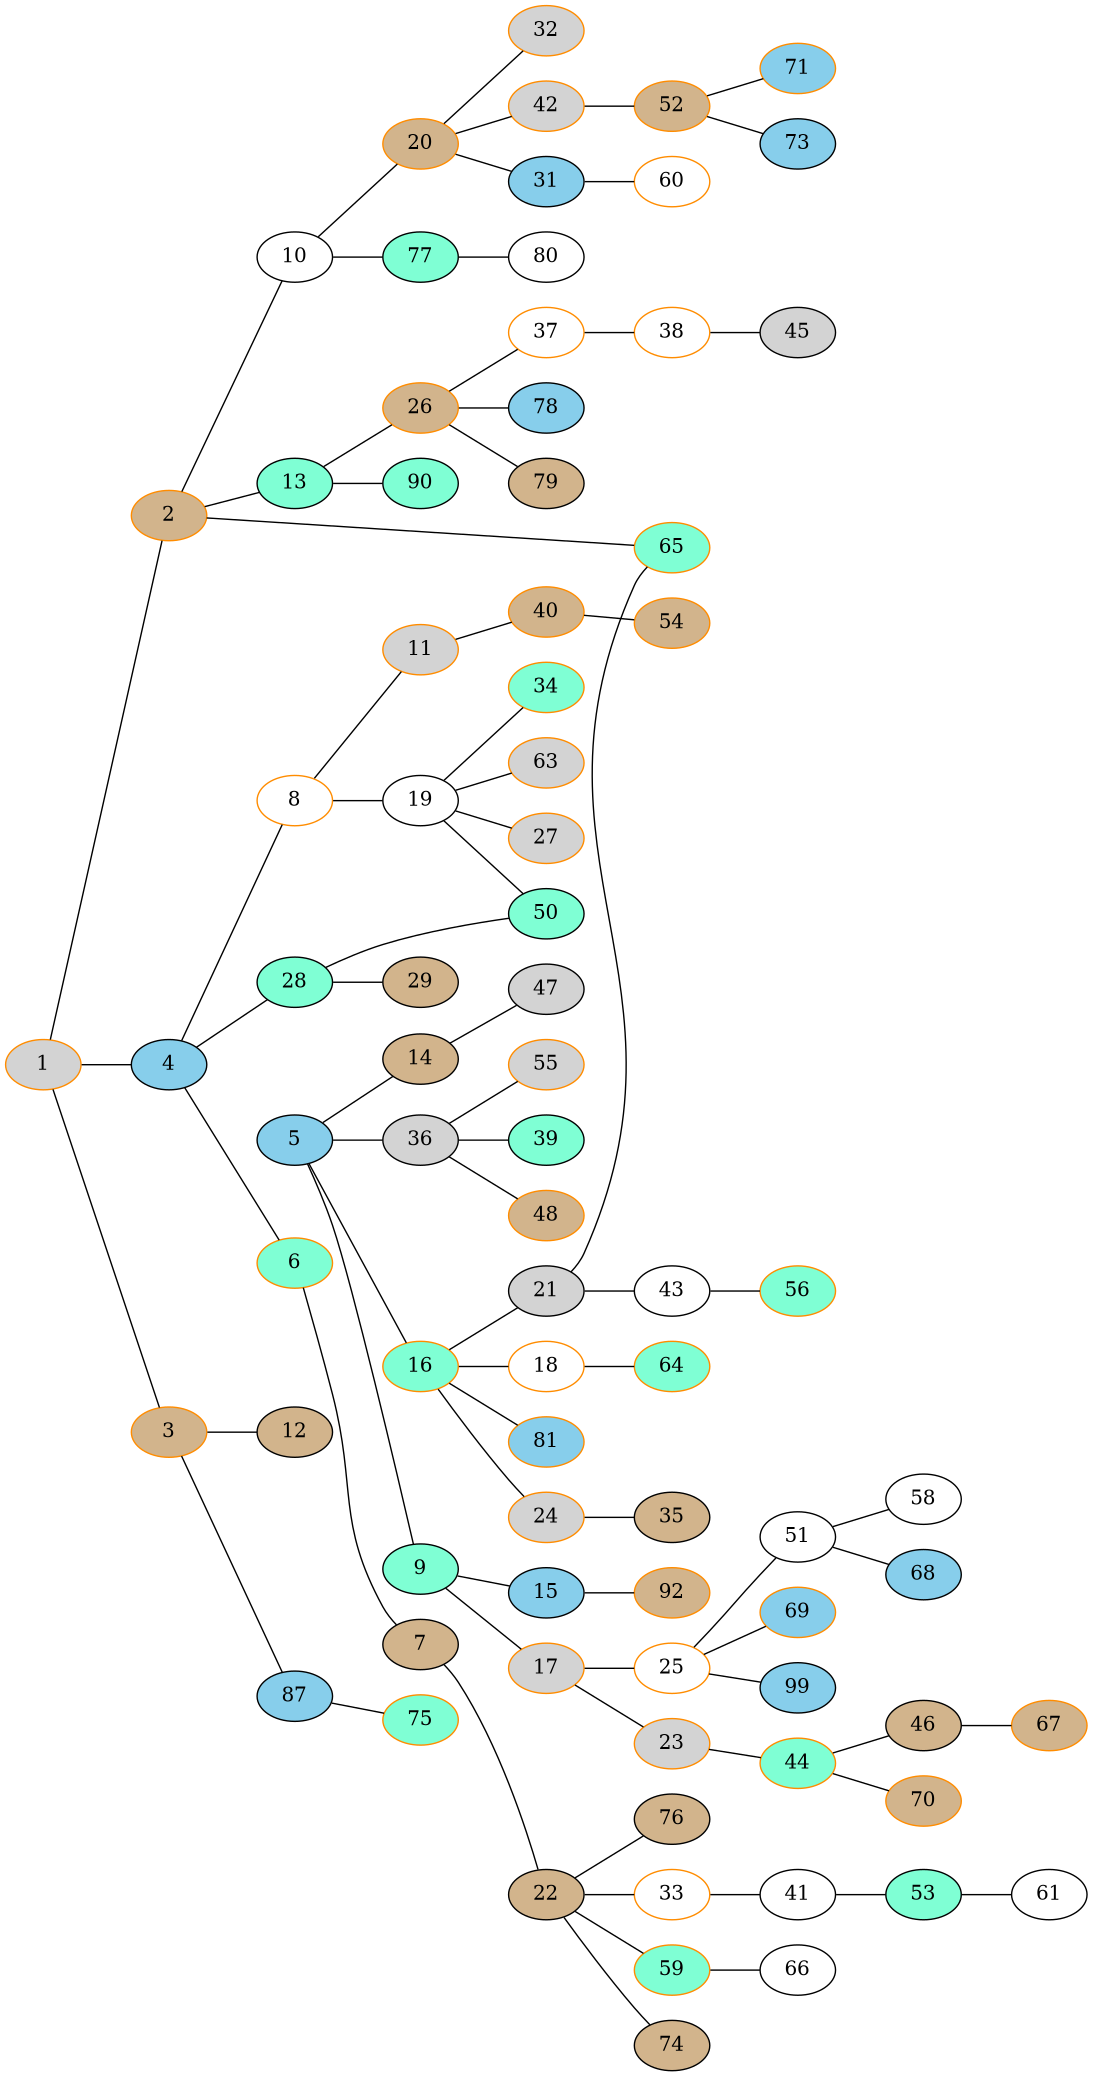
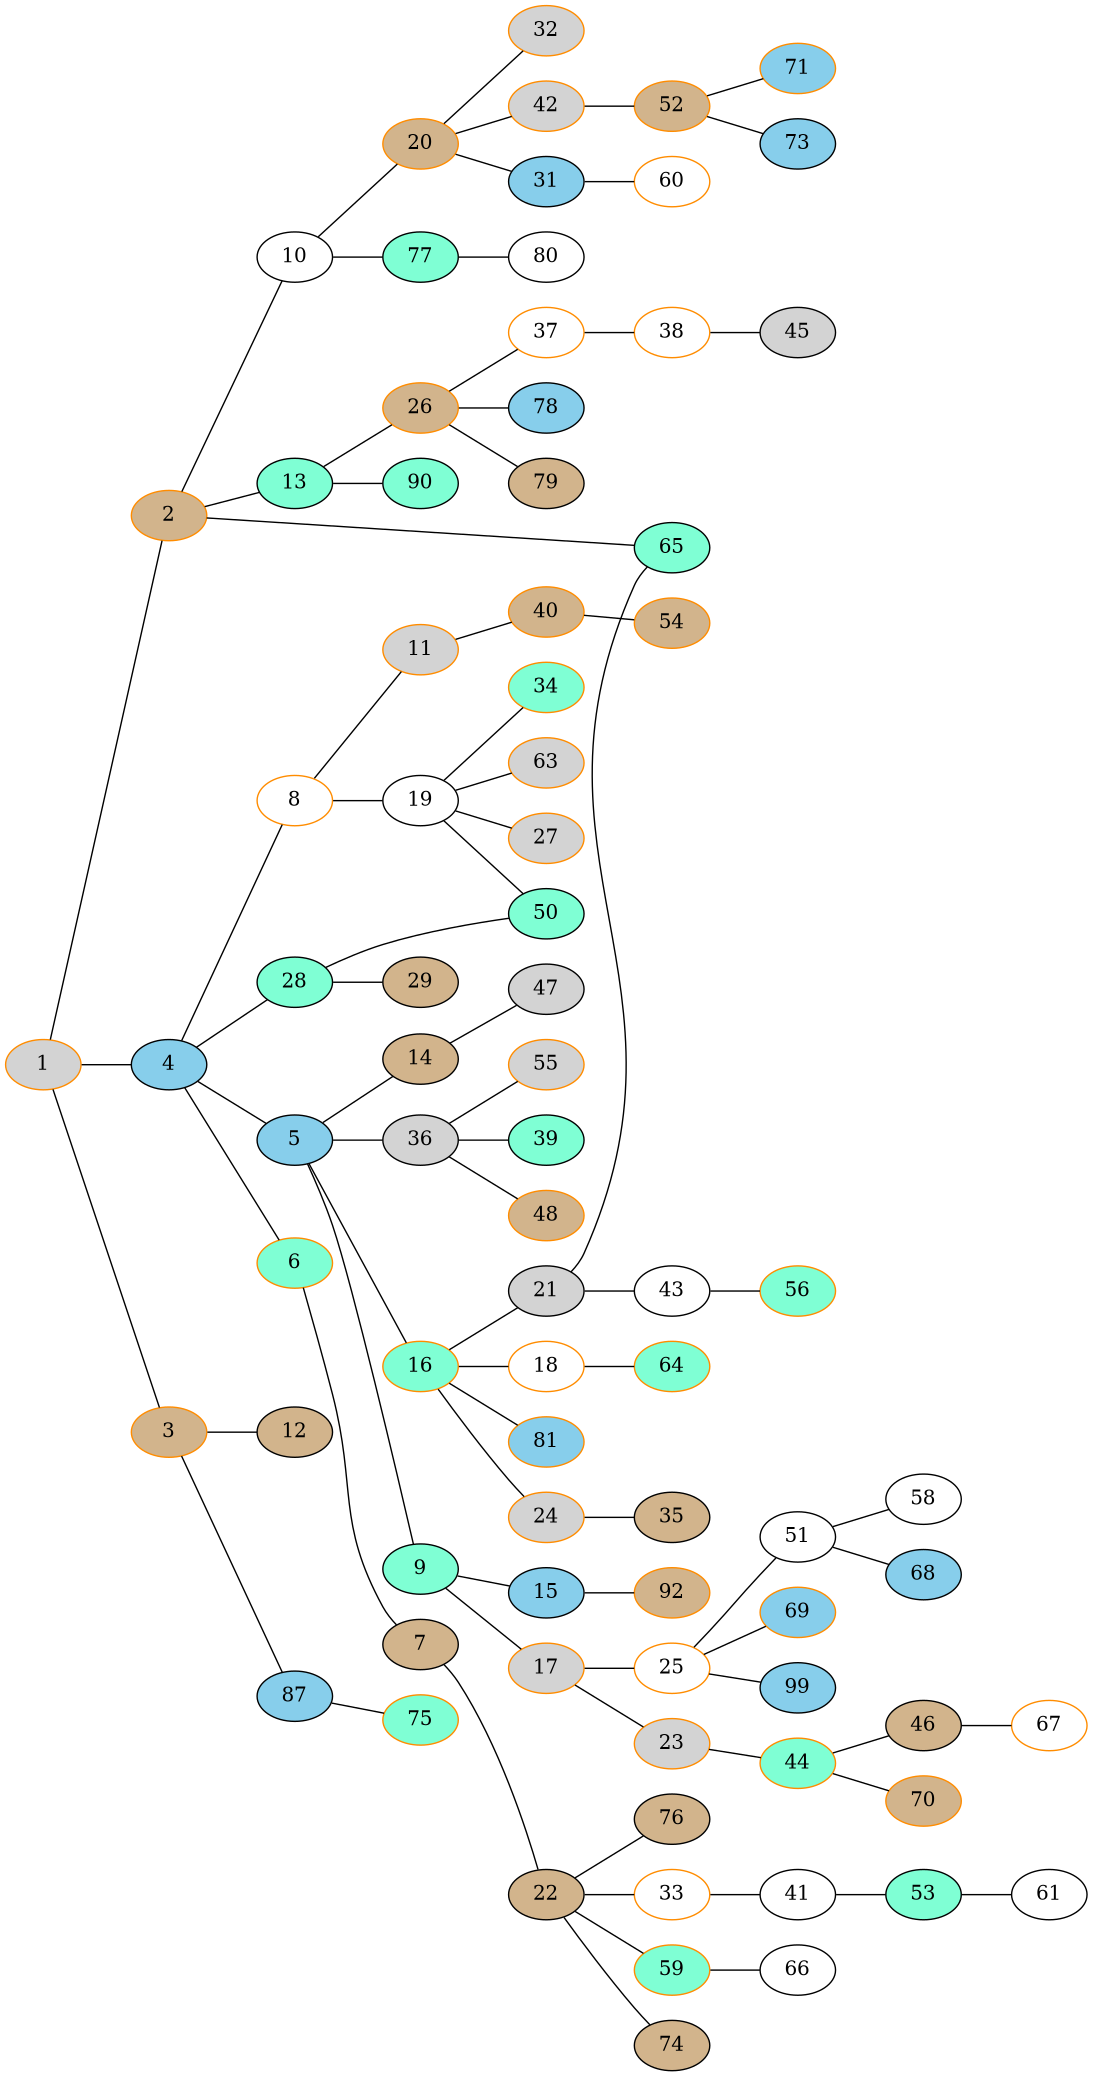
  graph {
    rankdir=LR
    node [color=darkorange fillcolor=tan style=filled]
    1 [fillcolor=lightgrey]
    2
    3
    4 [color=black fillcolor=skyblue]
    10 [color=black fillcolor=white]
    13 [color=black fillcolor=aquamarine]
-   65 [fillcolor=aquamarine]
+   65 [color=black fillcolor=aquamarine]
    12 [color=black]
    n9 [color=black fillcolor=skyblue label=87]
    5 [color=black fillcolor=skyblue]
    6 [fillcolor=aquamarine]
    8 [fillcolor=white]
    28 [color=black fillcolor=aquamarine]
    20
    77 [color=black fillcolor=aquamarine]
    26
    n17 [color=black fillcolor=aquamarine label=90]
    75 [fillcolor=aquamarine]
    9 [color=black fillcolor=aquamarine]
    14 [color=black]
    16 [fillcolor=aquamarine]
    36 [color=black fillcolor=lightgrey]
    7 [color=black]
    11 [fillcolor=lightgrey]
    19 [color=black fillcolor=white]
    50 [color=black fillcolor=aquamarine]
    29 [color=black]
    15 [color=black fillcolor=skyblue]
    17 [fillcolor=lightgrey]
    47 [color=black fillcolor=lightgrey]
    18 [fillcolor=white]
    21 [color=black fillcolor=lightgrey]
    24 [fillcolor=lightgrey]
    81 [fillcolor=skyblue]
    39 [color=black fillcolor=aquamarine]
    48
    55 [fillcolor=lightgrey]
    22 [color=black]
    33 [fillcolor=white]
    59 [fillcolor=aquamarine]
    74 [color=black]
    76 [color=black]
    40
    27 [fillcolor=lightgrey]
    34 [fillcolor=aquamarine]
    63 [fillcolor=lightgrey]
    n47 [label=92]
    23 [fillcolor=lightgrey]
    25 [fillcolor=white]
    31 [color=black fillcolor=skyblue]
    32 [fillcolor=lightgrey]
    42 [fillcolor=lightgrey]
    80 [color=black fillcolor=white]
    54
    37 [fillcolor=white]
    78 [color=black fillcolor=skyblue]
    79 [color=black]
    64 [fillcolor=aquamarine]
    43 [color=black fillcolor=white]
    35 [color=black]
    44 [fillcolor=aquamarine]
    n62 [color=black fillcolor=skyblue label=99]
    51 [color=black fillcolor=white]
    69 [fillcolor=skyblue]
    60 [fillcolor=white]
    52
    56 [fillcolor=aquamarine]
    41 [color=black fillcolor=white]
    66 [color=black fillcolor=white]
    46 [color=black]
    70
    58 [color=black fillcolor=white]
    68 [color=black fillcolor=skyblue]
    38 [fillcolor=white]
    53 [color=black fillcolor=aquamarine]
    45 [color=black fillcolor=lightgrey]
    61 [color=black fillcolor=white]
    71 [fillcolor=skyblue]
    73 [color=black fillcolor=skyblue]
-   67
+   67 [fillcolor=white]
    1 -- 2
    1 -- 3
    1 -- 4
    2 -- 10
    2 -- 13
    2 -- 65
    3 -- 12
    3 -- n9
+   4 -- 5
    4 -- 6
    4 -- 8
    4 -- 28
    10 -- 20
    10 -- 77
    13 -- 26
    13 -- n17
    n9 -- 75
    5 -- 9
    5 -- 14
    5 -- 16
    5 -- 36
    6 -- 7
    8 -- 11
    8 -- 19
    28 -- 50
    28 -- 29
    20 -- 31
    20 -- 32
    20 -- 42
    77 -- 80
    26 -- 37
    26 -- 78
    26 -- 79
    9 -- 15
    9 -- 17
    14 -- 47
    16 -- 18
    16 -- 21
    16 -- 24
    16 -- 81
    36 -- 39
    36 -- 48
    36 -- 55
    7 -- 22
    11 -- 40
    19 -- 50
    19 -- 27
    19 -- 34
    19 -- 63
    15 -- n47
    17 -- 23
    17 -- 25
    18 -- 64
    21 -- 65
    21 -- 43
    24 -- 35
    22 -- 33
    22 -- 59
    22 -- 74
    22 -- 76
    33 -- 41
    59 -- 66
    40 -- 54
    23 -- 44
    25 -- n62
    25 -- 51
    25 -- 69
    31 -- 60
    42 -- 52
    37 -- 38
    43 -- 56
    44 -- 46
    44 -- 70
    51 -- 58
    51 -- 68
    52 -- 71
    52 -- 73
    41 -- 53
    46 -- 67
    38 -- 45
    53 -- 61
  }
